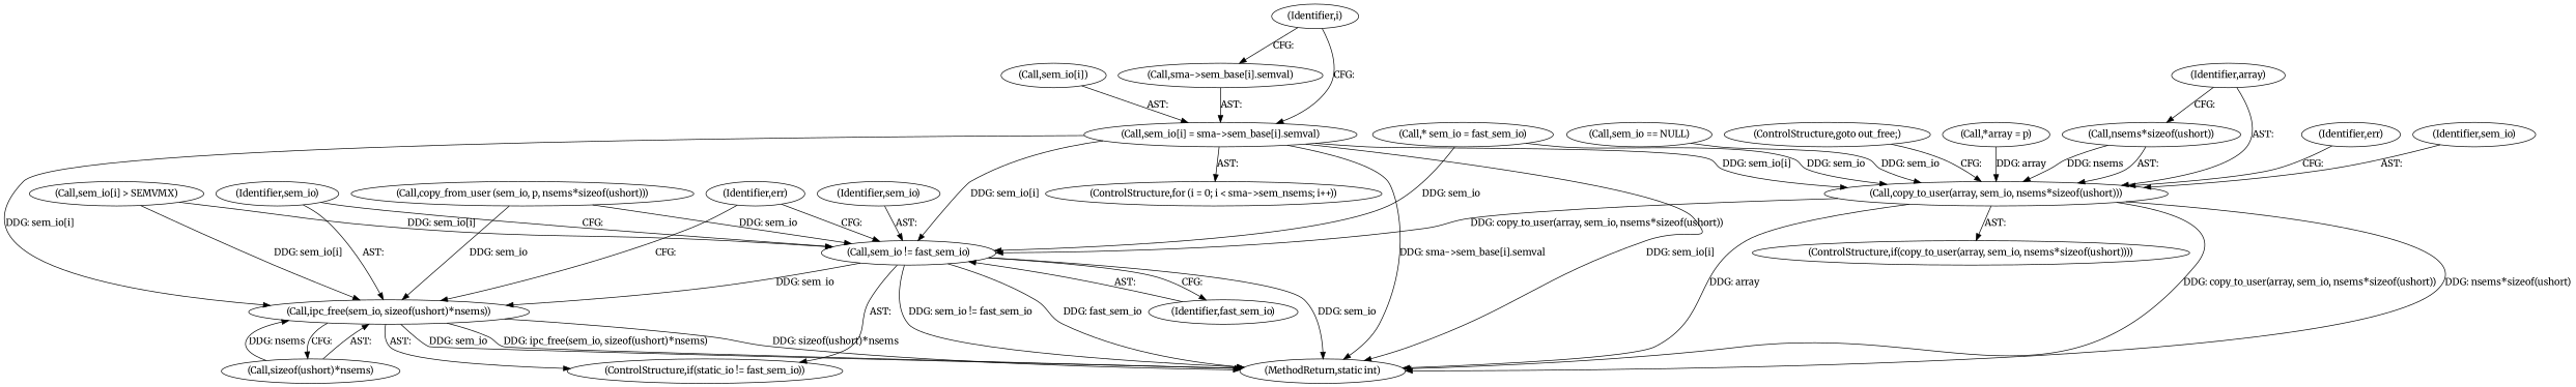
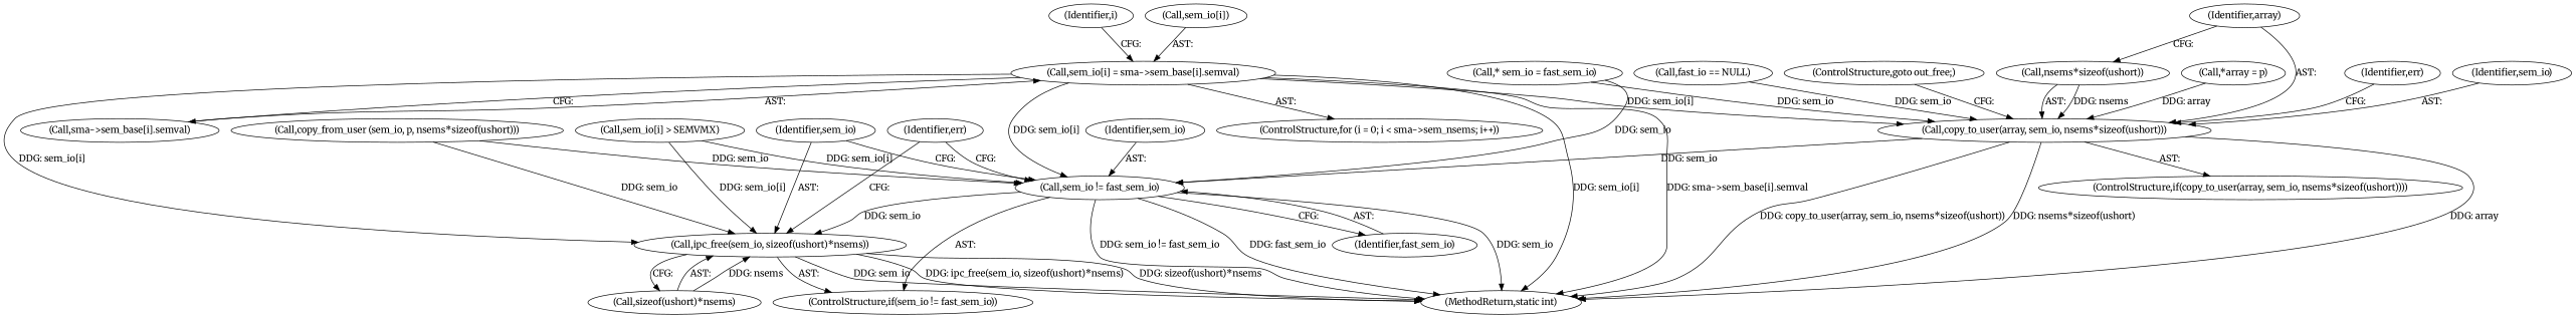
  digraph {
    fontname=Merriweather
    node [fontname=Merriweather]
    edge [fontname=Merriweather]
    n1 [label="(Call,sem_io[i] = sma->sem_base[i].semval)"]
    n2 [label="(Call,copy_to_user(array, sem_io, nsems*sizeof(ushort)))"]
    n3 [label="(Call,sem_io != fast_sem_io)"]
    n4 [label="(Call,ipc_free(sem_io, sizeof(ushort)*nsems))"]
    n5 [label="(ControlStructure,for (i = 0; i < sma->sem_nsems; i++))"]
    n6 [label="(Call,sma->sem_base[i].semval)"]
    n7 [label="(MethodReturn,static int)"]
    n8 [label="(ControlStructure,if(copy_to_user(array, sem_io, nsems*sizeof(ushort))))"]
-   n9 [label="(ControlStructure,if(static_io != fast_sem_io))"]
+   n9 [label="(ControlStructure,if(sem_io != fast_sem_io))"]
    n10 [label="(Identifier,fast_sem_io)"]
    n11 [label="(Call,sizeof(ushort)*nsems)"]
    n12 [label="(Call,nsems*sizeof(ushort))"]
    n13 [label="(Identifier,array)"]
    n14 [label="(Identifier,err)"]
    n15 [label="(Identifier,sem_io)"]
    n16 [label="(Call,copy_from_user (sem_io, p, nsems*sizeof(ushort)))"]
    n17 [label="(Identifier,i)"]
    n18 [label="(Identifier,sem_io)"]
    n19 [label="(Call,* sem_io = fast_sem_io)"]
    n20 [label="(Identifier,err)"]
-   n21 [label="(Call,sem_io == NULL)"]
+   n21 [label="(Call,fast_io == NULL)"]
    n22 [label="(Call,sem_io[i] > SEMVMX)"]
    n23 [label="(ControlStructure,goto out_free;)"]
    n24 [label="(Call,sem_io[i])"]
    n25 [label="(Call,*array = p)"]
    n26 [label="(Identifier,sem_io)"]
    n1 -> n2 [label="DDG: sem_io[i]"]
    n1 -> n3 [label="DDG: sem_io[i]"]
    n1 -> n4 [label="DDG: sem_io[i]"]
    n1 -> n5 [label="AST: "]
-   n17 -> n6 [label="CFG: "]
+   n1 -> n6 [label="CFG: "]
    n1 -> n7 [label="DDG: sem_io[i]"]
    n1 -> n7 [label="DDG: sma->sem_base[i].semval"]
-   n2 -> n3 [label="DDG: copy_to_user(array, sem_io, nsems*sizeof(ushort))"]
+   n2 -> n3 [label="DDG: sem_io"]
    n2 -> n7 [label="DDG: copy_to_user(array, sem_io, nsems*sizeof(ushort))"]
    n2 -> n7 [label="DDG: nsems*sizeof(ushort)"]
    n2 -> n7 [label="DDG: array"]
    n2 -> n8 [label="AST: "]
    n3 -> n4 [label="DDG: sem_io"]
    n3 -> n7 [label="DDG: fast_sem_io"]
    n3 -> n7 [label="DDG: sem_io"]
    n3 -> n7 [label="DDG: sem_io != fast_sem_io"]
    n3 -> n9 [label="AST: "]
    n3 -> n10 [label="CFG: "]
    n4 -> n7 [label="DDG: sem_io"]
    n4 -> n7 [label="DDG: ipc_free(sem_io, sizeof(ushort)*nsems)"]
    n4 -> n7 [label="DDG: sizeof(ushort)*nsems"]
    n4 -> n9 [label="AST: "]
    n4 -> n11 [label="CFG: "]
    n6 -> n1 [label="AST: "]
    n10 -> n3 [label="AST: "]
    n11 -> n4 [label="AST: "]
    n11 -> n4 [label="DDG: nsems"]
    n12 -> n2 [label="AST: "]
    n12 -> n2 [label="DDG: nsems"]
    n13 -> n2 [label="AST: "]
    n13 -> n12 [label="CFG: "]
    n14 -> n2 [label="CFG: "]
    n15 -> n3 [label="CFG: "]
    n15 -> n4 [label="AST: "]
    n16 -> n3 [label="DDG: sem_io"]
    n16 -> n4 [label="DDG: sem_io"]
    n17 -> n1 [label="CFG: "]
    n18 -> n2 [label="AST: "]
    n19 -> n2 [label="DDG: sem_io"]
    n19 -> n3 [label="DDG: sem_io"]
    n20 -> n3 [label="CFG: "]
    n20 -> n4 [label="CFG: "]
    n21 -> n2 [label="DDG: sem_io"]
    n22 -> n3 [label="DDG: sem_io[i]"]
    n22 -> n4 [label="DDG: sem_io[i]"]
    n23 -> n2 [label="CFG: "]
    n24 -> n1 [label="AST: "]
    n25 -> n2 [label="DDG: array"]
    n26 -> n3 [label="AST: "]
  }
